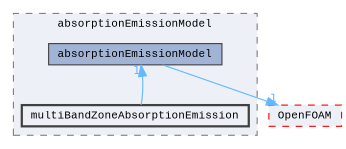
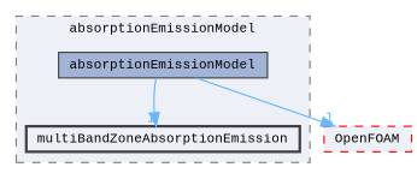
  digraph {
    compound=true
    fontname="Liberation Mono"
    node [color=grey25 fillcolor="#edf0f7" fontname="Liberation Mono" fontsize=10 shape=box]
    edge [color=steelblue1 fontcolor=steelblue1 fontname="Liberation Mono" fontsize=10 headlabel=1 labeldistance=1.5 labelfontname=Helvetica labelfontsize=10]
    n1 [fillcolor="#a2b4d6" height=0.2 label=absorptionEmissionModel style=filled width=0.4]
    n2 [height=0.2 label=multiBandZoneAbsorptionEmission style="filled,bold" width=0.4]
    n3 [color=red height=0.2 label=OpenFOAM style="filled,dashed" width=0.4]
    subgraph cluster_1 {
      bgcolor="#edf0f7"
      fontsize=10
      label=absorptionEmissionModel
      pencolor=grey50
      style="filled,dashed"
      n1
      n2
    }
    n1 -> n3
-   n2 -> n1
+   n1 -> n2
  }
